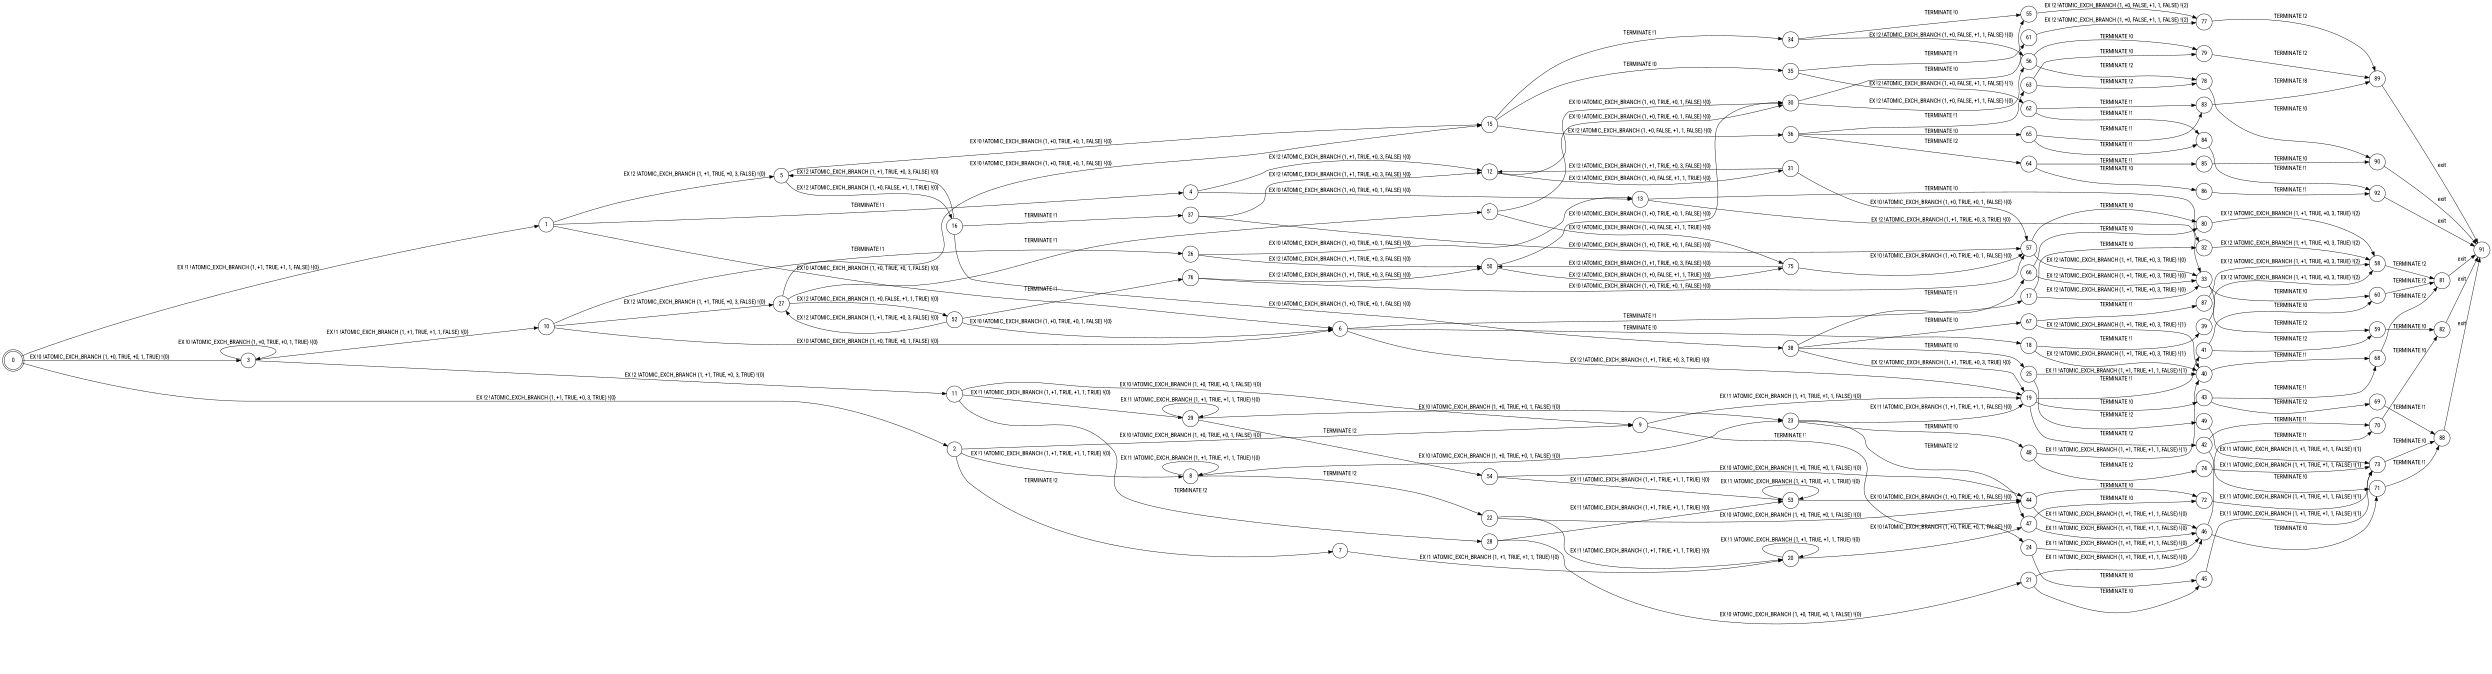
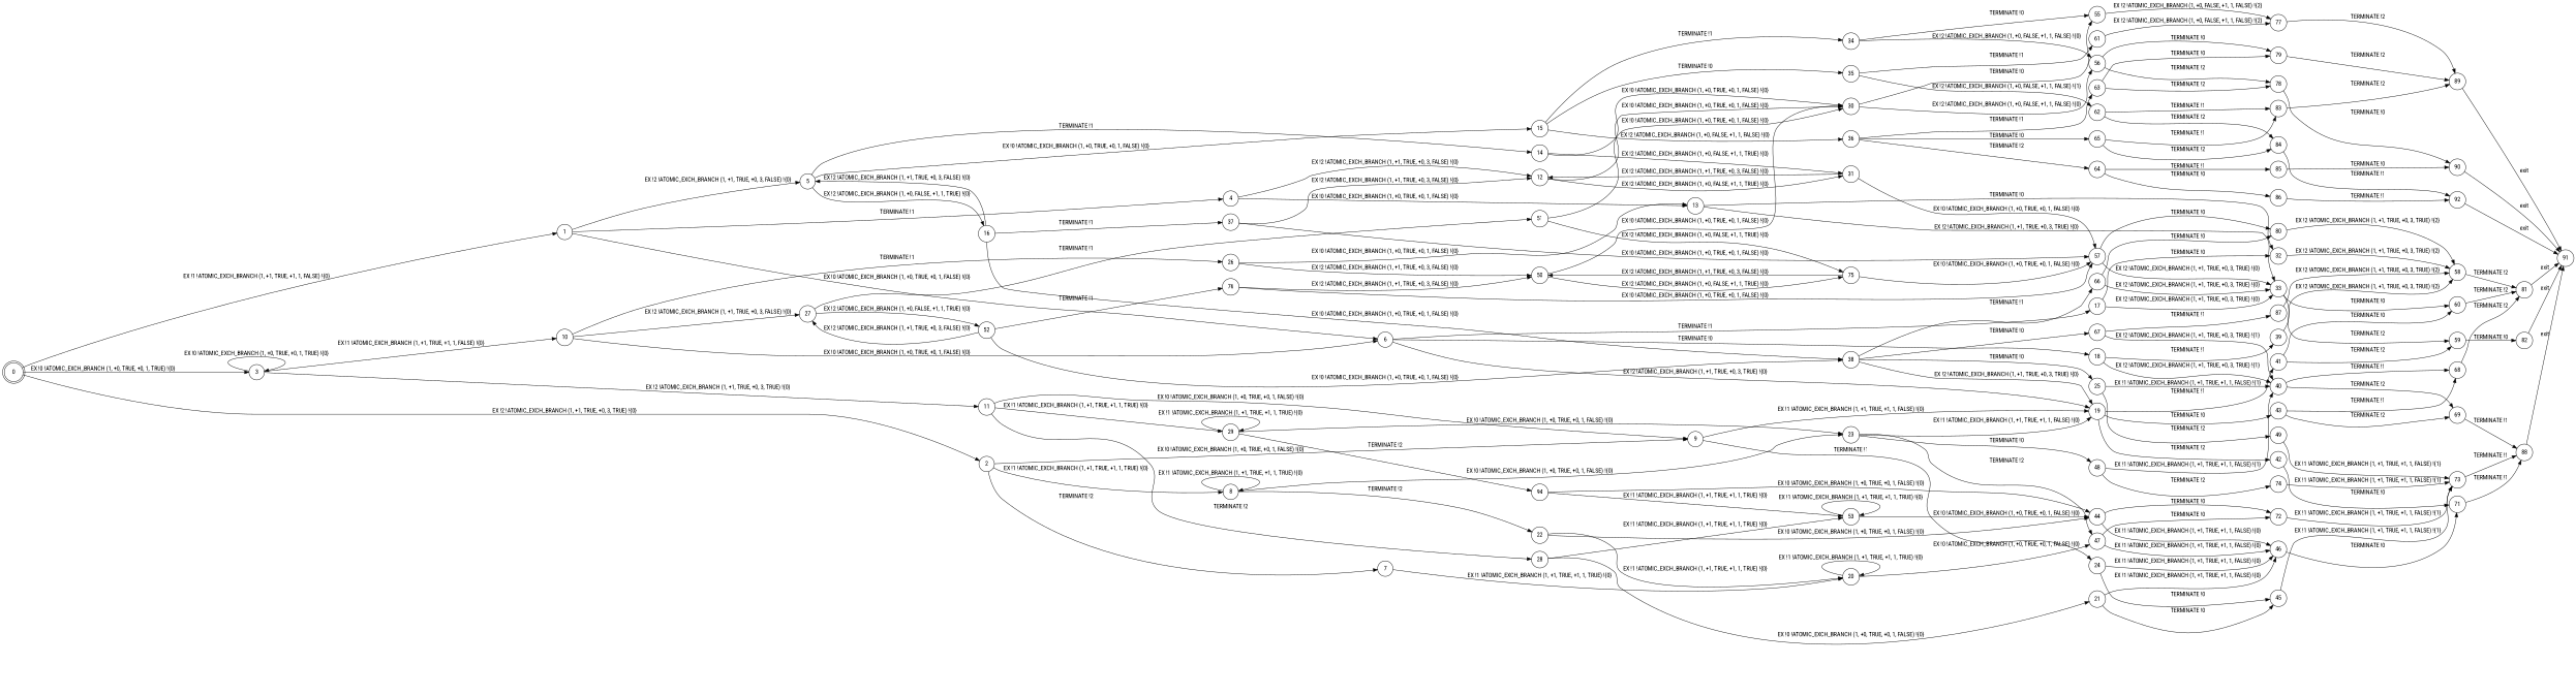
  digraph {
    fontname="Roboto Condensed"
    rankdir=LR
    node [fontname="Roboto Condensed" shape=circle]
    edge [fontname="Roboto Condensed"]
    0 [peripheries=2]
    1
    2
    3
    4
    5
    6
    7
    8
    9
    10
    11
    12
    13
+   14
    15
    16
    17
    18
    19
    20
    22
    23
    24
    26
    27
    28
    29
    30
    31
    32
    33
    34
    35
    36
    37
    38
    39
    40
    41
    42
    43
    47
    21
    45
    46
    44
    48
    25
    49
    50
    51
    52
    53
-   54
+   54 [label=94]
    55
    56
    57
    58
    59
    60
    61
    62
    63
    64
    65
    66
    67
    68
    69
-   70
    71
    72
    73
    74
    75
    76
    77
    78
    79
    80
    81
    82
    83
    84
    85
    86
    87
    88
    89
    90
    91
    92
    0 -> 1 [label="EX !1 !ATOMIC_EXCH_BRANCH (1, +1, TRUE, +1, 1, FALSE) !{0}"]
    0 -> 2 [label="EX !2 !ATOMIC_EXCH_BRANCH (1, +1, TRUE, +0, 3, TRUE) !{0}"]
    0 -> 3 [label="EX !0 !ATOMIC_EXCH_BRANCH (1, +0, TRUE, +0, 1, TRUE) !{0}"]
    1 -> 4 [label="TERMINATE !1"]
    1 -> 5 [label="EX !2 !ATOMIC_EXCH_BRANCH (1, +1, TRUE, +0, 3, FALSE) !{0}"]
    1 -> 6 [label="EX !0 !ATOMIC_EXCH_BRANCH (1, +0, TRUE, +0, 1, FALSE) !{0}"]
    2 -> 7 [label="TERMINATE !2"]
    2 -> 8 [label="EX !1 !ATOMIC_EXCH_BRANCH (1, +1, TRUE, +1, 1, TRUE) !{0}"]
    2 -> 9 [label="EX !0 !ATOMIC_EXCH_BRANCH (1, +0, TRUE, +0, 1, FALSE) !{0}"]
    3 -> 3 [label="EX !0 !ATOMIC_EXCH_BRANCH (1, +0, TRUE, +0, 1, TRUE) !{0}"]
    3 -> 10 [label="EX !1 !ATOMIC_EXCH_BRANCH (1, +1, TRUE, +1, 1, FALSE) !{0}"]
    3 -> 11 [label="EX !2 !ATOMIC_EXCH_BRANCH (1, +1, TRUE, +0, 3, TRUE) !{0}"]
    4 -> 12 [label="EX !2 !ATOMIC_EXCH_BRANCH (1, +1, TRUE, +0, 3, FALSE) !{0}"]
    4 -> 13 [label="EX !0 !ATOMIC_EXCH_BRANCH (1, +0, TRUE, +0, 1, FALSE) !{0}"]
+   5 -> 14 [label="TERMINATE !1"]
    5 -> 15 [label="EX !0 !ATOMIC_EXCH_BRANCH (1, +0, TRUE, +0, 1, FALSE) !{0}"]
    5 -> 16 [label="EX !2 !ATOMIC_EXCH_BRANCH (1, +0, FALSE, +1, 1, TRUE) !{0}"]
    6 -> 17 [label="TERMINATE !1"]
    6 -> 18 [label="TERMINATE !0"]
    6 -> 19 [label="EX !2 !ATOMIC_EXCH_BRANCH (1, +1, TRUE, +0, 3, TRUE) !{0}"]
    7 -> 20 [label="EX !1 !ATOMIC_EXCH_BRANCH (1, +1, TRUE, +1, 1, TRUE) !{0}"]
    8 -> 8 [label="EX !1 !ATOMIC_EXCH_BRANCH (1, +1, TRUE, +1, 1, TRUE) !{0}"]
    8 -> 22 [label="TERMINATE !2"]
    8 -> 23 [label="EX !0 !ATOMIC_EXCH_BRANCH (1, +0, TRUE, +0, 1, FALSE) !{0}"]
    9 -> 19 [label="EX !1 !ATOMIC_EXCH_BRANCH (1, +1, TRUE, +1, 1, FALSE) !{0}"]
    9 -> 24 [label="TERMINATE !1"]
    10 -> 6 [label="EX !0 !ATOMIC_EXCH_BRANCH (1, +0, TRUE, +0, 1, FALSE) !{0}"]
    10 -> 26 [label="TERMINATE !1"]
    10 -> 27 [label="EX !2 !ATOMIC_EXCH_BRANCH (1, +1, TRUE, +0, 3, FALSE) !{0}"]
    11 -> 9 [label="EX !0 !ATOMIC_EXCH_BRANCH (1, +0, TRUE, +0, 1, FALSE) !{0}"]
    11 -> 28 [label="TERMINATE !2"]
    11 -> 29 [label="EX !1 !ATOMIC_EXCH_BRANCH (1, +1, TRUE, +1, 1, TRUE) !{0}"]
    12 -> 30 [label="EX !0 !ATOMIC_EXCH_BRANCH (1, +0, TRUE, +0, 1, FALSE) !{0}"]
    12 -> 31 [label="EX !2 !ATOMIC_EXCH_BRANCH (1, +0, FALSE, +1, 1, TRUE) !{0}"]
    13 -> 32 [label="TERMINATE !0"]
    13 -> 33 [label="EX !2 !ATOMIC_EXCH_BRANCH (1, +1, TRUE, +0, 3, TRUE) !{0}"]
+   14 -> 30 [label="EX !0 !ATOMIC_EXCH_BRANCH (1, +0, TRUE, +0, 1, FALSE) !{0}"]
+   14 -> 31 [label="EX !2 !ATOMIC_EXCH_BRANCH (1, +0, FALSE, +1, 1, TRUE) !{0}"]
    15 -> 34 [label="TERMINATE !1"]
    15 -> 35 [label="TERMINATE !0"]
    15 -> 36 [label="EX !2 !ATOMIC_EXCH_BRANCH (1, +0, FALSE, +1, 1, FALSE) !{0}"]
    16 -> 5 [label="EX !2 !ATOMIC_EXCH_BRANCH (1, +1, TRUE, +0, 3, FALSE) !{0}"]
    16 -> 37 [label="TERMINATE !1"]
    16 -> 38 [label="EX !0 !ATOMIC_EXCH_BRANCH (1, +0, TRUE, +0, 1, FALSE) !{0}"]
    17 -> 32 [label="TERMINATE !0"]
    17 -> 33 [label="EX !2 !ATOMIC_EXCH_BRANCH (1, +1, TRUE, +0, 3, TRUE) !{0}"]
    18 -> 39 [label="TERMINATE !1"]
    18 -> 40 [label="EX !2 !ATOMIC_EXCH_BRANCH (1, +1, TRUE, +0, 3, TRUE) !{1}"]
    19 -> 41 [label="TERMINATE !1"]
    19 -> 42 [label="TERMINATE !2"]
    19 -> 43 [label="TERMINATE !0"]
    20 -> 20 [label="EX !1 !ATOMIC_EXCH_BRANCH (1, +1, TRUE, +1, 1, TRUE) !{0}"]
    20 -> 47 [label="EX !0 !ATOMIC_EXCH_BRANCH (1, +0, TRUE, +0, 1, FALSE) !{0}"]
    22 -> 20 [label="EX !1 !ATOMIC_EXCH_BRANCH (1, +1, TRUE, +1, 1, TRUE) !{0}"]
    22 -> 44 [label="EX !0 !ATOMIC_EXCH_BRANCH (1, +0, TRUE, +0, 1, FALSE) !{0}"]
    23 -> 19 [label="EX !1 !ATOMIC_EXCH_BRANCH (1, +1, TRUE, +1, 1, FALSE) !{0}"]
    23 -> 47 [label="TERMINATE !2"]
    23 -> 48 [label="TERMINATE !0"]
    24 -> 45 [label="TERMINATE !0"]
    24 -> 46 [label="EX !1 !ATOMIC_EXCH_BRANCH (1, +1, TRUE, +1, 1, FALSE) !{0}"]
    26 -> 13 [label="EX !0 !ATOMIC_EXCH_BRANCH (1, +0, TRUE, +0, 1, FALSE) !{0}"]
    26 -> 50 [label="EX !2 !ATOMIC_EXCH_BRANCH (1, +1, TRUE, +0, 3, FALSE) !{0}"]
-   27 -> 15 [label="EX !0 !ATOMIC_EXCH_BRANCH (1, +0, TRUE, +0, 1, FALSE) !{0}"]
    27 -> 51 [label="TERMINATE !1"]
    27 -> 52 [label="EX !2 !ATOMIC_EXCH_BRANCH (1, +0, FALSE, +1, 1, TRUE) !{0}"]
    28 -> 21 [label="EX !0 !ATOMIC_EXCH_BRANCH (1, +0, TRUE, +0, 1, FALSE) !{0}"]
    28 -> 53 [label="EX !1 !ATOMIC_EXCH_BRANCH (1, +1, TRUE, +1, 1, TRUE) !{0}"]
    29 -> 23 [label="EX !0 !ATOMIC_EXCH_BRANCH (1, +0, TRUE, +0, 1, FALSE) !{0}"]
    29 -> 29 [label="EX !1 !ATOMIC_EXCH_BRANCH (1, +1, TRUE, +1, 1, TRUE) !{0}"]
    29 -> 54 [label="TERMINATE !2"]
    30 -> 55 [label="TERMINATE !0"]
    30 -> 56 [label="EX !2 !ATOMIC_EXCH_BRANCH (1, +0, FALSE, +1, 1, FALSE) !{0}"]
    31 -> 12 [label="EX !2 !ATOMIC_EXCH_BRANCH (1, +1, TRUE, +0, 3, FALSE) !{0}"]
    31 -> 57 [label="EX !0 !ATOMIC_EXCH_BRANCH (1, +0, TRUE, +0, 1, FALSE) !{0}"]
    32 -> 58 [label="EX !2 !ATOMIC_EXCH_BRANCH (1, +1, TRUE, +0, 3, TRUE) !{2}"]
    33 -> 59 [label="TERMINATE !2"]
    33 -> 60 [label="TERMINATE !0"]
    34 -> 55 [label="TERMINATE !0"]
    34 -> 56 [label="EX !2 !ATOMIC_EXCH_BRANCH (1, +0, FALSE, +1, 1, FALSE) !{0}"]
    35 -> 61 [label="TERMINATE !1"]
    35 -> 62 [label="EX !2 !ATOMIC_EXCH_BRANCH (1, +0, FALSE, +1, 1, FALSE) !{1}"]
    36 -> 63 [label="TERMINATE !1"]
    36 -> 64 [label="TERMINATE !2"]
    36 -> 65 [label="TERMINATE !0"]
    37 -> 12 [label="EX !2 !ATOMIC_EXCH_BRANCH (1, +1, TRUE, +0, 3, FALSE) !{0}"]
    37 -> 57 [label="EX !0 !ATOMIC_EXCH_BRANCH (1, +0, TRUE, +0, 1, FALSE) !{0}"]
    38 -> 19 [label="EX !2 !ATOMIC_EXCH_BRANCH (1, +1, TRUE, +0, 3, TRUE) !{0}"]
    38 -> 25 [label="TERMINATE !0"]
    38 -> 66 [label="TERMINATE !1"]
    38 -> 67 [label="TERMINATE !0"]
    39 -> 58 [label="EX !2 !ATOMIC_EXCH_BRANCH (1, +1, TRUE, +0, 3, TRUE) !{2}"]
    40 -> 68 [label="TERMINATE !1"]
+   40 -> 69 [label="TERMINATE !2"]
    41 -> 59 [label="TERMINATE !2"]
    41 -> 60 [label="TERMINATE !0"]
-   42 -> 70 [label="TERMINATE !1"]
    42 -> 71 [label="TERMINATE !0"]
    43 -> 68 [label="TERMINATE !1"]
    43 -> 69 [label="TERMINATE !2"]
    47 -> 46 [label="EX !1 !ATOMIC_EXCH_BRANCH (1, +1, TRUE, +1, 1, FALSE) !{0}"]
    47 -> 72 [label="TERMINATE !0"]
    21 -> 45 [label="TERMINATE !0"]
    21 -> 46 [label="EX !1 !ATOMIC_EXCH_BRANCH (1, +1, TRUE, +1, 1, FALSE) !{0}"]
    45 -> 73 [label="EX !1 !ATOMIC_EXCH_BRANCH (1, +1, TRUE, +1, 1, FALSE) !{1}"]
-   46 -> 70 [label="TERMINATE !1"]
    46 -> 71 [label="TERMINATE !0"]
    44 -> 46 [label="EX !1 !ATOMIC_EXCH_BRANCH (1, +1, TRUE, +1, 1, FALSE) !{0}"]
    44 -> 72 [label="TERMINATE !0"]
    48 -> 40 [label="EX !1 !ATOMIC_EXCH_BRANCH (1, +1, TRUE, +1, 1, FALSE) !{1}"]
    48 -> 74 [label="TERMINATE !2"]
    25 -> 40 [label="EX !1 !ATOMIC_EXCH_BRANCH (1, +1, TRUE, +1, 1, FALSE) !{1}"]
    25 -> 49 [label="TERMINATE !2"]
    49 -> 73 [label="EX !1 !ATOMIC_EXCH_BRANCH (1, +1, TRUE, +1, 1, FALSE) !{1}"]
    50 -> 30 [label="EX !0 !ATOMIC_EXCH_BRANCH (1, +0, TRUE, +0, 1, FALSE) !{0}"]
    50 -> 75 [label="EX !2 !ATOMIC_EXCH_BRANCH (1, +0, FALSE, +1, 1, TRUE) !{0}"]
    51 -> 30 [label="EX !0 !ATOMIC_EXCH_BRANCH (1, +0, TRUE, +0, 1, FALSE) !{0}"]
    51 -> 75 [label="EX !2 !ATOMIC_EXCH_BRANCH (1, +0, FALSE, +1, 1, TRUE) !{0}"]
    52 -> 27 [label="EX !2 !ATOMIC_EXCH_BRANCH (1, +1, TRUE, +0, 3, FALSE) !{0}"]
-   52 -> 6 [label="EX !0 !ATOMIC_EXCH_BRANCH (1, +0, TRUE, +0, 1, FALSE) !{0}"]
+   52 -> 38 [label="EX !0 !ATOMIC_EXCH_BRANCH (1, +0, TRUE, +0, 1, FALSE) !{0}"]
    52 -> 76 [label="TERMINATE !1"]
    53 -> 44 [label="EX !0 !ATOMIC_EXCH_BRANCH (1, +0, TRUE, +0, 1, FALSE) !{0}"]
    53 -> 53 [label="EX !1 !ATOMIC_EXCH_BRANCH (1, +1, TRUE, +1, 1, TRUE) !{0}"]
    54 -> 44 [label="EX !0 !ATOMIC_EXCH_BRANCH (1, +0, TRUE, +0, 1, FALSE) !{0}"]
    54 -> 53 [label="EX !1 !ATOMIC_EXCH_BRANCH (1, +1, TRUE, +1, 1, TRUE) !{0}"]
    55 -> 77 [label="EX !2 !ATOMIC_EXCH_BRANCH (1, +0, FALSE, +1, 1, FALSE) !{2}"]
    56 -> 78 [label="TERMINATE !2"]
    56 -> 79 [label="TERMINATE !0"]
    57 -> 33 [label="EX !2 !ATOMIC_EXCH_BRANCH (1, +1, TRUE, +0, 3, TRUE) !{0}"]
    57 -> 80 [label="TERMINATE !0"]
    58 -> 81 [label="TERMINATE !2"]
    59 -> 82 [label="TERMINATE !0"]
    60 -> 81 [label="TERMINATE !2"]
    61 -> 77 [label="EX !2 !ATOMIC_EXCH_BRANCH (1, +0, FALSE, +1, 1, FALSE) !{2}"]
    62 -> 83 [label="TERMINATE !1"]
-   62 -> 84 [label="TERMINATE !1"]
+   62 -> 84 [label="TERMINATE !2"]
    63 -> 78 [label="TERMINATE !2"]
    63 -> 79 [label="TERMINATE !0"]
    64 -> 85 [label="TERMINATE !1"]
    64 -> 86 [label="TERMINATE !0"]
    65 -> 83 [label="TERMINATE !1"]
-   65 -> 84 [label="TERMINATE !1"]
+   65 -> 84 [label="TERMINATE !2"]
    66 -> 33 [label="EX !2 !ATOMIC_EXCH_BRANCH (1, +1, TRUE, +0, 3, TRUE) !{0}"]
    66 -> 80 [label="TERMINATE !0"]
    67 -> 40 [label="EX !2 !ATOMIC_EXCH_BRANCH (1, +1, TRUE, +0, 3, TRUE) !{1}"]
    67 -> 87 [label="TERMINATE !1"]
    68 -> 81 [label="TERMINATE !2"]
    69 -> 88 [label="TERMINATE !1"]
-   70 -> 82 [label="TERMINATE !0"]
    71 -> 88 [label="TERMINATE !1"]
    72 -> 73 [label="EX !1 !ATOMIC_EXCH_BRANCH (1, +1, TRUE, +1, 1, FALSE) !{1}"]
-   73 -> 88 [label="TERMINATE !0"]
+   73 -> 88 [label="TERMINATE !1"]
    74 -> 73 [label="EX !1 !ATOMIC_EXCH_BRANCH (1, +1, TRUE, +1, 1, FALSE) !{1}"]
    75 -> 50 [label="EX !2 !ATOMIC_EXCH_BRANCH (1, +1, TRUE, +0, 3, FALSE) !{0}"]
    75 -> 57 [label="EX !0 !ATOMIC_EXCH_BRANCH (1, +0, TRUE, +0, 1, FALSE) !{0}"]
    76 -> 50 [label="EX !2 !ATOMIC_EXCH_BRANCH (1, +1, TRUE, +0, 3, FALSE) !{0}"]
    76 -> 57 [label="EX !0 !ATOMIC_EXCH_BRANCH (1, +0, TRUE, +0, 1, FALSE) !{0}"]
    77 -> 89 [label="TERMINATE !2"]
    78 -> 90 [label="TERMINATE !0"]
    79 -> 89 [label="TERMINATE !2"]
    80 -> 58 [label="EX !2 !ATOMIC_EXCH_BRANCH (1, +1, TRUE, +0, 3, TRUE) !{2}"]
    81 -> 91 [label=exit]
    82 -> 91 [label=exit]
-   83 -> 89 [label="TERMINATE !8"]
+   83 -> 89 [label="TERMINATE !2"]
    84 -> 92 [label="TERMINATE !1"]
    85 -> 90 [label="TERMINATE !0"]
    86 -> 92 [label="TERMINATE !1"]
    87 -> 58 [label="EX !2 !ATOMIC_EXCH_BRANCH (1, +1, TRUE, +0, 3, TRUE) !{2}"]
    88 -> 91 [label=exit]
    89 -> 91 [label=exit]
    90 -> 91 [label=exit]
    92 -> 91 [label=exit]
  }
